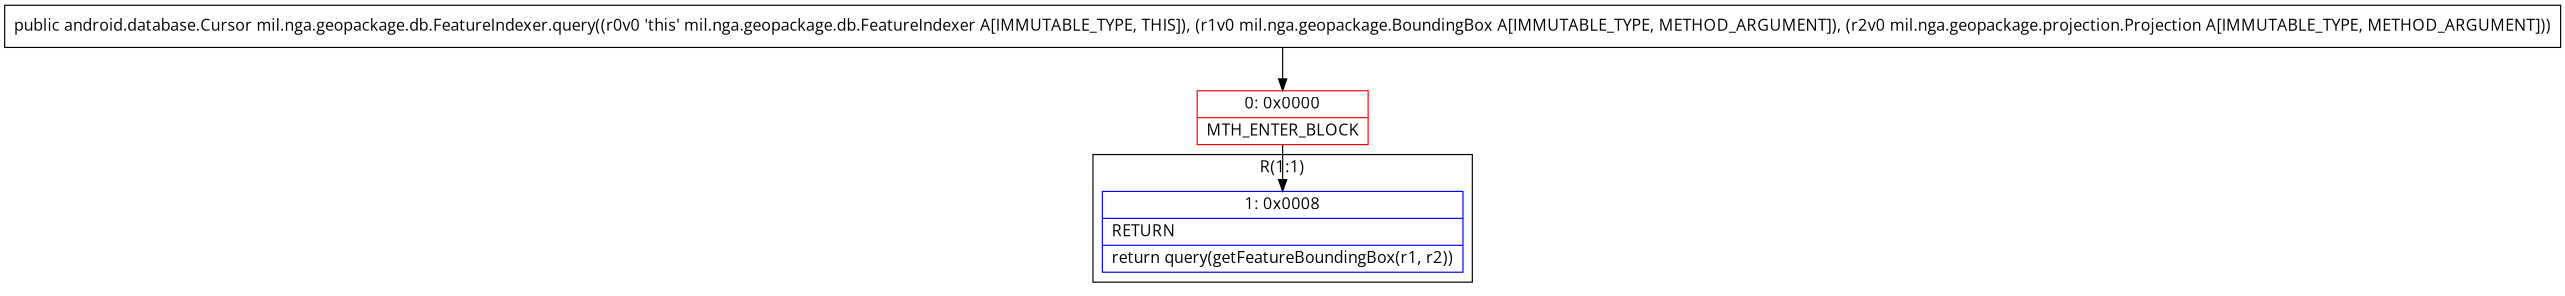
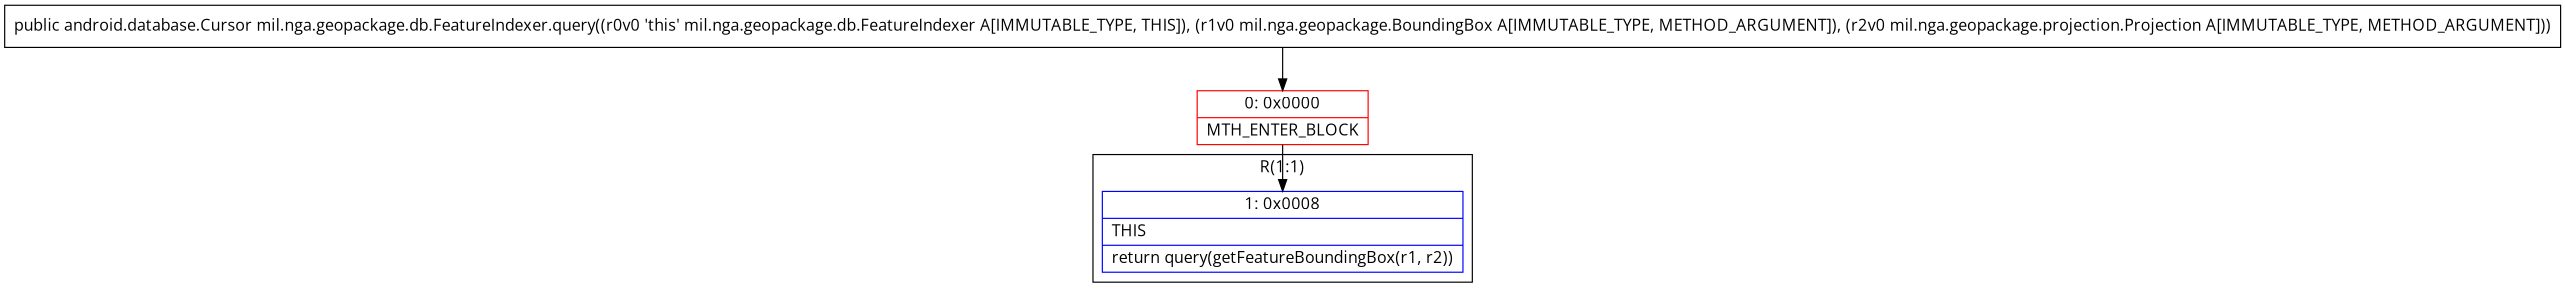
  digraph {
    fontname="Open Sans"
    node [shape=record fontname="Open Sans"]
    edge [fontname="Open Sans"]
-   n1 [color=blue label="{1\:\ 0x0008|RETURN\l|return query(getFeatureBoundingBox(r1, r2))\l}"]
+   n1 [color=blue label="{1\:\ 0x0008|THIS\l|return query(getFeatureBoundingBox(r1, r2))\l}"]
    n2 [color=red label="{0\:\ 0x0000|MTH_ENTER_BLOCK\l}"]
    n3 [label="{public android.database.Cursor mil.nga.geopackage.db.FeatureIndexer.query((r0v0 'this' mil.nga.geopackage.db.FeatureIndexer A[IMMUTABLE_TYPE, THIS]), (r1v0 mil.nga.geopackage.BoundingBox A[IMMUTABLE_TYPE, METHOD_ARGUMENT]), (r2v0 mil.nga.geopackage.projection.Projection A[IMMUTABLE_TYPE, METHOD_ARGUMENT])) }"]
    subgraph cluster_1 {
      label="R(1:1)"
      n1
    }
    n2 -> n1
    n3 -> n2
  }
